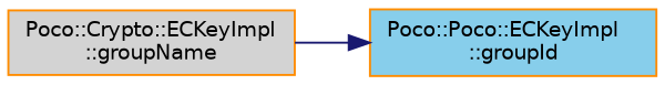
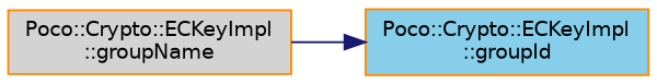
  digraph {
    rankdir=LR
    node [color=darkorange fontname=Helvetica fontsize=10 shape=record style=filled]
    n1 [fillcolor=lightgrey fontcolor=black height=0.2 label="Poco::Crypto::ECKeyImpl\l::groupName" width=0.4]
-   n2 [fillcolor=skyblue height=0.2 label="Poco::Poco::ECKeyImpl\l::groupId" width=0.4]
+   n2 [fillcolor=skyblue height=0.2 label="Poco::Crypto::ECKeyImpl\l::groupId" width=0.4]
    n1 -> n2 [color=midnightblue fontname=Helvetica fontsize=10 labelfontname=Helvetica labelfontsize=10 style=solid]
  }
